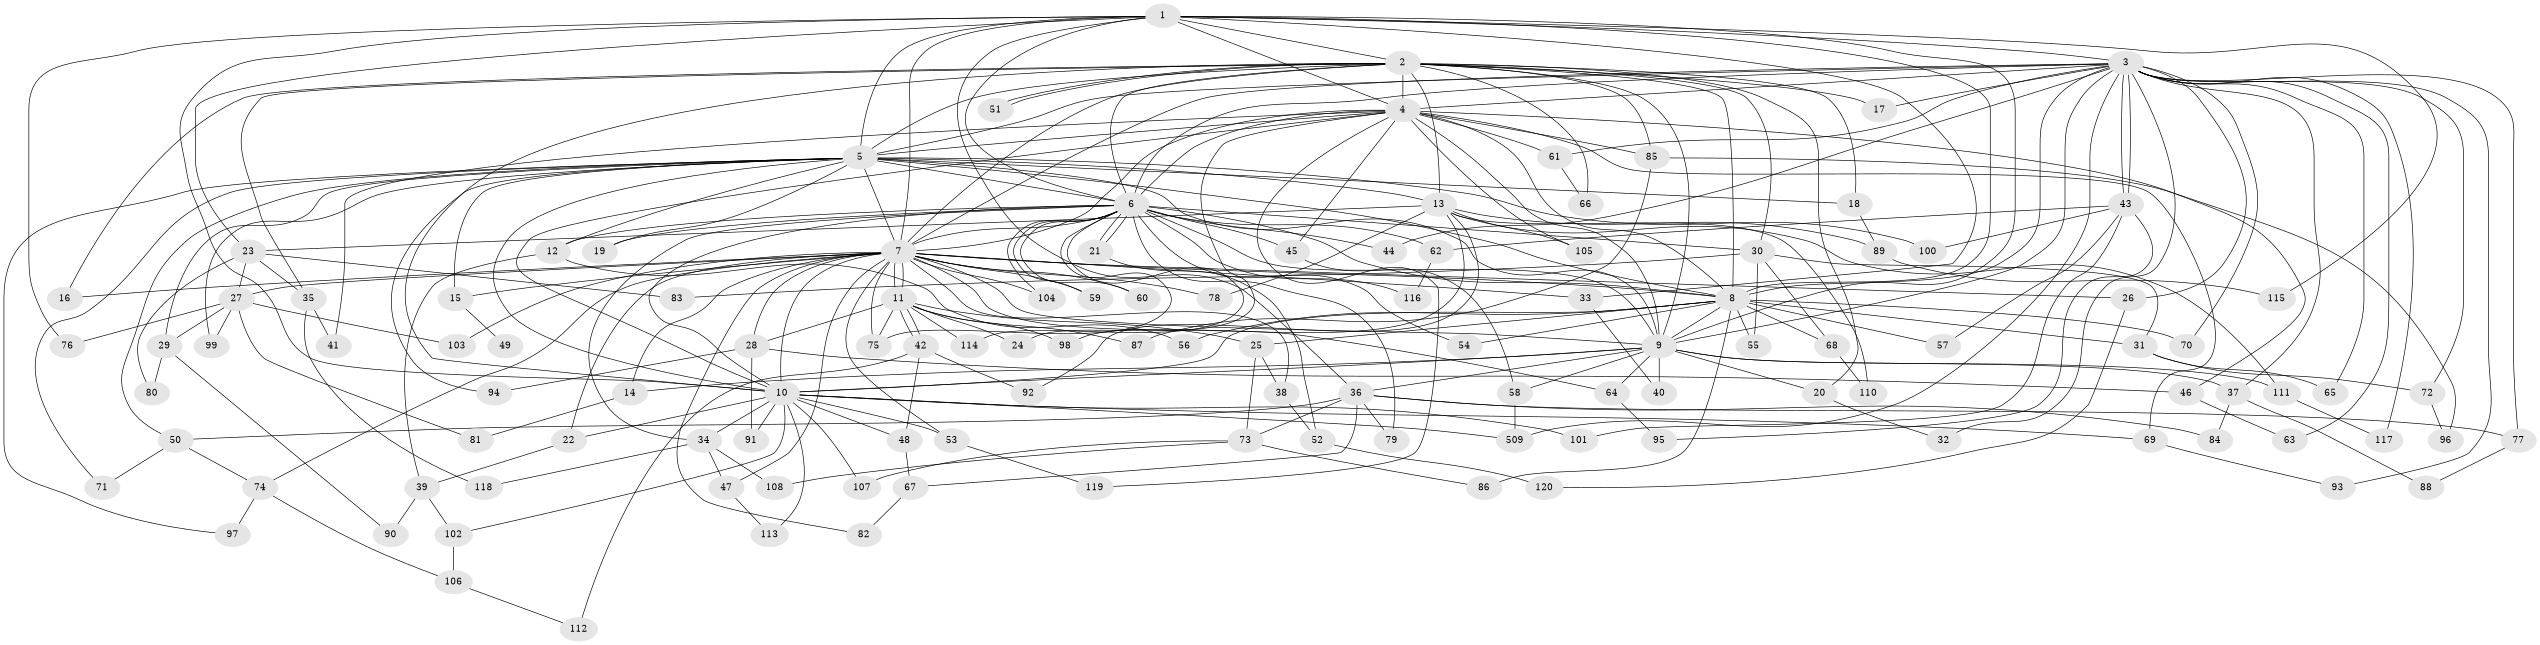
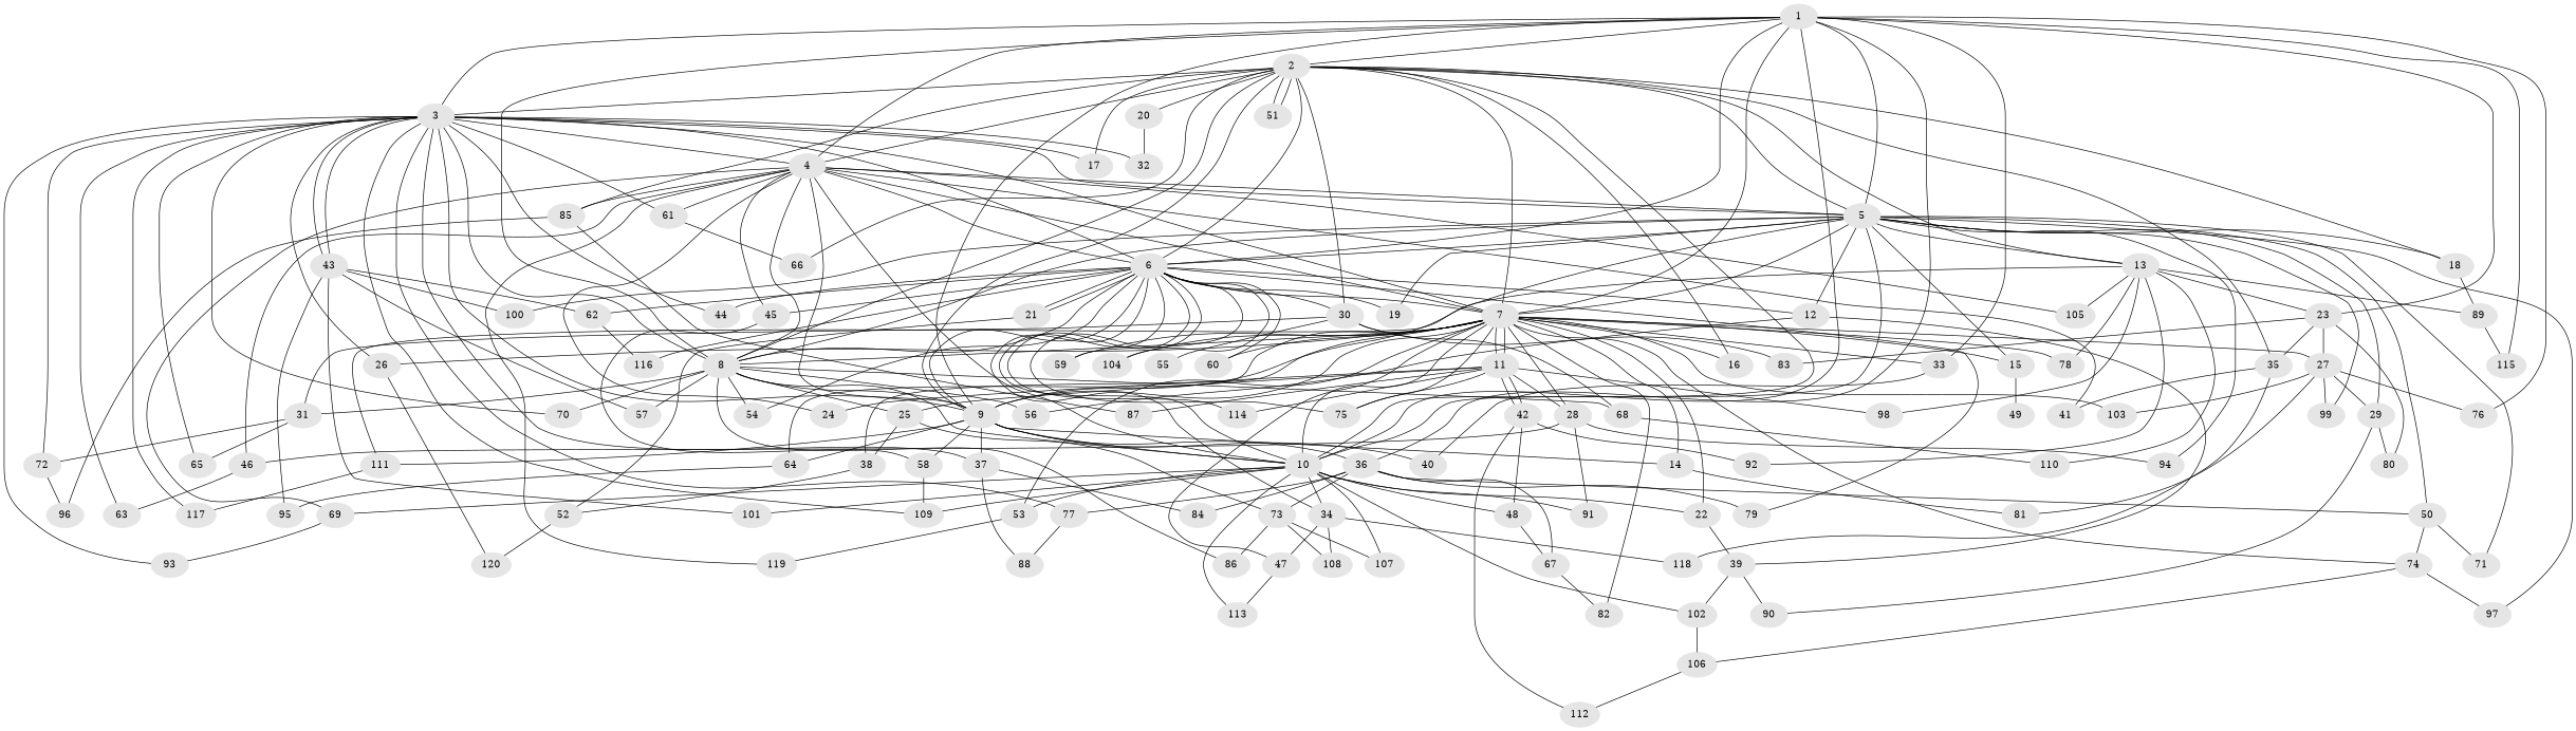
  graph {
    node [color=gray90 style=filled]
    1
    2
    3
    4
    5
    6
    7
    8
    9
    10
    23
    33
    36
    76
    115
    13
    16
    17
    18
    20
    30
    35
    51
    66
    85
    26
    32
    37
    43
    44
    61
    63
    65
    70
    72
    77
    93
    117
-   109 [label=509]
+   109
    24
    41
    45
    46
    69
    105
    119
    12
    15
    19
    29
    50
    71
    94
    97
    99
    100
    21
    34
    54
    59
    60
    62
    75
    79
    104
    114
    116
    11
    14
    22
    27
    28
    38
    47
    53
    64
    74
    78
    82
    103
    25
    31
    55
    56
    57
    68
    86
    40
    58
    111
    48
    91
    101
    102
    107
    113
    80
    83
    73
    67
    84
    98
    89
    92
    110
    118
    87
    96
    120
    88
    95
    39
    49
    90
    52
    108
    42
    81
    106
    112
    1 -- 2
    1 -- 3
    1 -- 4
    1 -- 5
    1 -- 6
    1 -- 7
    1 -- 8
    1 -- 9
    1 -- 10
    1 -- 23
    1 -- 33
    1 -- 36
    1 -- 76
    1 -- 115
+   2 -- 3
    2 -- 4
    2 -- 5
    2 -- 6
    2 -- 7
    2 -- 8
    2 -- 9
    2 -- 10
    2 -- 13
    2 -- 16
    2 -- 17
    2 -- 18
    2 -- 20
    2 -- 30
    2 -- 35
    2 -- 51
    2 -- 51
    2 -- 66
    2 -- 85
    3 -- 4
    3 -- 5
    3 -- 6
    3 -- 7
    3 -- 8
    3 -- 9
    3 -- 17
    3 -- 26
    3 -- 32
    3 -- 37
    3 -- 43
    3 -- 43
    3 -- 44
    3 -- 61
    3 -- 63
    3 -- 65
    3 -- 70
    3 -- 72
    3 -- 77
    3 -- 93
    3 -- 117
    3 -- 109
    4 -- 5
    4 -- 6
    4 -- 7
    4 -- 8
    4 -- 9
    4 -- 10
    4 -- 85
    4 -- 61
    4 -- 24
    4 -- 41
    4 -- 45
    4 -- 46
    4 -- 69
    4 -- 105
    4 -- 119
    5 -- 6
    5 -- 7
    5 -- 8
    5 -- 9
    5 -- 10
    5 -- 13
    5 -- 18
    5 -- 12
    5 -- 15
    5 -- 19
    5 -- 29
    5 -- 50
    5 -- 71
    5 -- 94
    5 -- 97
    5 -- 99
    5 -- 100
    6 -- 7
    6 -- 8
    6 -- 9
    6 -- 10
    6 -- 30
    6 -- 44
    6 -- 45
    6 -- 12
    6 -- 19
    6 -- 21
    6 -- 21
    6 -- 34
    6 -- 54
    6 -- 59
    6 -- 60
    6 -- 62
    6 -- 75
    6 -- 79
    6 -- 104
    6 -- 114
    6 -- 116
    7 -- 8
    7 -- 9
    7 -- 10
    7 -- 33
    7 -- 16
    7 -- 26
    7 -- 15
    7 -- 59
    7 -- 60
    7 -- 75
    7 -- 104
    7 -- 11
    7 -- 11
    7 -- 14
    7 -- 22
    7 -- 27
    7 -- 28
    7 -- 38
    7 -- 47
    7 -- 53
    7 -- 64
    7 -- 74
    7 -- 78
    7 -- 82
    7 -- 103
    8 -- 9
    8 -- 10
    8 -- 70
    8 -- 54
    8 -- 25
    8 -- 31
-   8 -- 55
    8 -- 56
    8 -- 57
    8 -- 68
    8 -- 86
    9 -- 10
    9 -- 36
-   9 -- 20
    9 -- 37
    9 -- 14
    9 -- 64
    9 -- 40
    9 -- 58
    9 -- 111
    10 -- 109
    10 -- 69
    10 -- 34
    10 -- 22
    10 -- 53
    10 -- 48
    10 -- 91
    10 -- 101
    10 -- 102
    10 -- 107
    10 -- 113
    23 -- 35
    23 -- 27
    23 -- 80
    23 -- 83
    33 -- 40
    36 -- 77
    36 -- 50
    36 -- 79
    36 -- 73
    36 -- 67
    36 -- 84
    13 -- 23
    13 -- 105
    13 -- 78
    13 -- 111
    13 -- 98
    13 -- 89
    13 -- 92
    13 -- 110
    18 -- 89
    20 -- 32
    30 -- 31
    30 -- 55
    30 -- 68
    30 -- 83
    35 -- 41
    35 -- 118
    85 -- 87
    85 -- 96
    26 -- 120
    37 -- 84
    37 -- 88
    43 -- 100
    43 -- 62
    43 -- 57
    43 -- 101
    43 -- 95
    61 -- 66
    72 -- 96
    77 -- 88
    45 -- 58
    46 -- 63
    69 -- 93
    12 -- 56
    12 -- 39
    15 -- 49
    29 -- 80
    29 -- 90
    50 -- 71
    50 -- 74
    21 -- 52
    34 -- 47
    34 -- 118
    34 -- 108
    62 -- 116
    11 -- 24
    11 -- 75
    11 -- 114
    11 -- 28
    11 -- 25
    11 -- 98
    11 -- 87
    11 -- 42
    11 -- 42
    14 -- 81
    22 -- 39
    27 -- 76
    27 -- 29
    27 -- 99
    27 -- 103
    27 -- 81
    28 -- 46
    28 -- 94
    28 -- 91
    38 -- 52
    47 -- 113
    53 -- 119
    64 -- 95
    74 -- 97
    74 -- 106
    25 -- 38
    25 -- 73
    31 -- 65
    31 -- 72
    68 -- 110
    58 -- 109
    111 -- 117
    48 -- 67
    102 -- 106
    73 -- 86
    73 -- 107
    73 -- 108
    67 -- 82
    89 -- 115
    39 -- 102
    39 -- 90
    52 -- 120
    42 -- 48
    42 -- 92
    42 -- 112
    106 -- 112
  }
